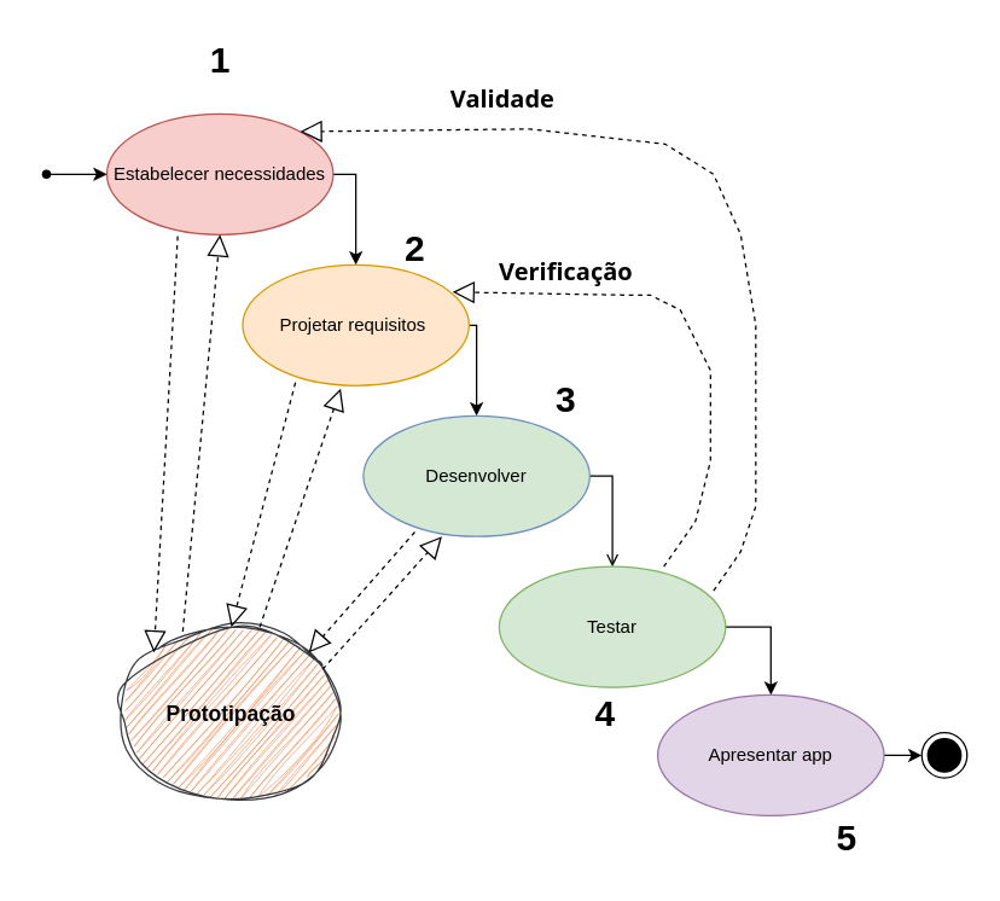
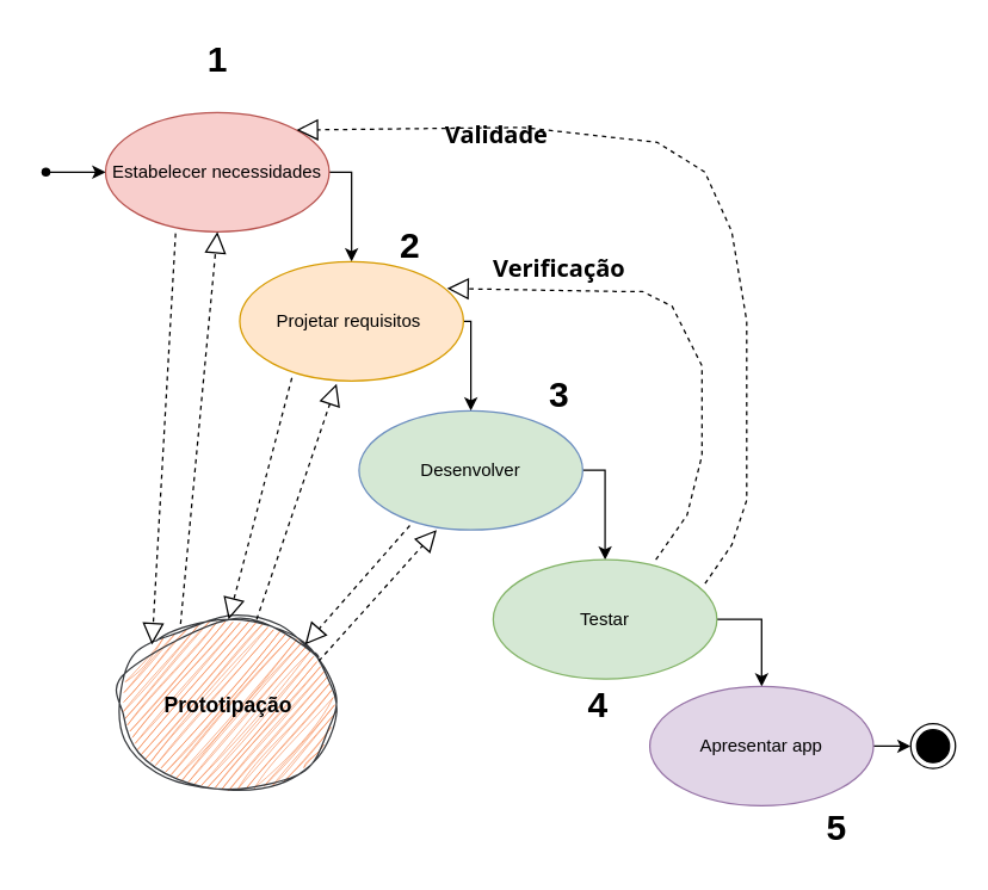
  <mxCell id="0" />
  <mxCell id="1" parent="0" />
  <mxCell id="2" style="edgeStyle=orthogonalEdgeStyle;rounded=0;orthogonalLoop=1;jettySize=auto;html=1;entryX=0.5;entryY=0;entryDx=0;entryDy=0;fontFamily=Helvetica;fontSize=12;fontColor=#ffffff;exitX=1;exitY=0.5;exitDx=0;exitDy=0;" edge="1" parent="1" source="3" target="7"><mxGeometry relative="1" as="geometry"><Array as="points"><mxPoint x="235" y="115" /></Array></mxGeometry></mxCell>
  <mxCell id="3" value="&lt;font style=&quot;vertical-align: inherit;&quot;&gt;&lt;font style=&quot;vertical-align: inherit;&quot;&gt;Estabelecer necessidades&lt;/font&gt;&lt;/font&gt;" style="ellipse;whiteSpace=wrap;html=1;fillColor=#f8cecc;strokeColor=#b85450;gradientColor=none;shadow=0;" vertex="1" parent="1"><mxGeometry x="70" y="75" width="150" height="80" as="geometry" /></mxCell>
  <mxCell id="4" style="edgeStyle=orthogonalEdgeStyle;rounded=0;orthogonalLoop=1;jettySize=auto;html=1;entryX=0;entryY=0.5;entryDx=0;entryDy=0;" edge="1" parent="1" source="5" target="3"><mxGeometry relative="1" as="geometry" /></mxCell>
  <mxCell id="5" value="" style="shape=waypoint;sketch=0;fillStyle=solid;size=6;pointerEvents=1;points=[];fillColor=none;resizable=0;rotatable=0;perimeter=centerPerimeter;snapToPoint=1;" vertex="1" parent="1"><mxGeometry x="20" y="105" width="20" height="20" as="geometry" /></mxCell>
  <mxCell id="6" style="edgeStyle=orthogonalEdgeStyle;rounded=0;orthogonalLoop=1;jettySize=auto;html=1;entryX=0.5;entryY=0;entryDx=0;entryDy=0;fontFamily=Helvetica;fontSize=12;fontColor=#ffffff;" edge="1" parent="1" source="7" target="9"><mxGeometry relative="1" as="geometry"><Array as="points"><mxPoint x="315" y="215" /></Array></mxGeometry></mxCell>
  <mxCell id="7" value="Projetar requisitos&amp;nbsp;" style="ellipse;whiteSpace=wrap;html=1;fillColor=#ffe6cc;strokeColor=#d79b00;shadow=0;" vertex="1" parent="1"><mxGeometry x="160" y="175" width="150" height="80" as="geometry" /></mxCell>
- <mxCell id="8" style="edgeStyle=orthogonalEdgeStyle;rounded=0;orthogonalLoop=1;jettySize=auto;html=1;entryX=0.5;entryY=0;entryDx=0;entryDy=0;fontFamily=Helvetica;fontSize=12;fontColor=#ffffff;endArrow=open;" edge="1" parent="1" source="9" target="11"><mxGeometry relative="1" as="geometry"><Array as="points"><mxPoint x="405" y="315" /></Array></mxGeometry></mxCell>
+ <mxCell id="8" style="edgeStyle=orthogonalEdgeStyle;rounded=0;orthogonalLoop=1;jettySize=auto;html=1;entryX=0.5;entryY=0;entryDx=0;entryDy=0;fontFamily=Helvetica;fontSize=12;fontColor=#ffffff;" edge="1" parent="1" source="9" target="11"><mxGeometry relative="1" as="geometry"><Array as="points"><mxPoint x="405" y="315" /></Array></mxGeometry></mxCell>
  <mxCell id="9" value="Desenvolver" style="ellipse;whiteSpace=wrap;html=1;fillColor=#d5e8d4;strokeColor=#6c8ebf;shadow=0;" vertex="1" parent="1"><mxGeometry x="240" y="275" width="150" height="80" as="geometry" /></mxCell>
  <mxCell id="10" style="edgeStyle=orthogonalEdgeStyle;rounded=0;orthogonalLoop=1;jettySize=auto;html=1;entryX=0.5;entryY=0;entryDx=0;entryDy=0;fontFamily=Helvetica;fontSize=12;fontColor=#ffffff;" edge="1" parent="1" source="11" target="13"><mxGeometry relative="1" as="geometry"><Array as="points"><mxPoint x="510" y="415" /></Array></mxGeometry></mxCell>
  <mxCell id="11" value="Testar" style="ellipse;whiteSpace=wrap;html=1;fillColor=#d5e8d4;strokeColor=#82b366;shadow=0;" vertex="1" parent="1"><mxGeometry x="330" y="375" width="150" height="80" as="geometry" /></mxCell>
  <mxCell id="12" value="" style="edgeStyle=orthogonalEdgeStyle;rounded=0;orthogonalLoop=1;jettySize=auto;html=1;entryX=0;entryY=0.5;entryDx=0;entryDy=0;" edge="1" parent="1" source="13" target="14"><mxGeometry relative="1" as="geometry"><mxPoint x="920" y="115" as="targetPoint" /></mxGeometry></mxCell>
  <mxCell id="13" value="Apresentar app" style="ellipse;whiteSpace=wrap;html=1;fillColor=#e1d5e7;strokeColor=#9673a6;shadow=0;" vertex="1" parent="1"><mxGeometry x="435" y="460" width="150" height="80" as="geometry" /></mxCell>
  <mxCell id="14" value="" style="ellipse;html=1;shape=endState;fillColor=strokeColor;" vertex="1" parent="1"><mxGeometry x="610" y="485" width="30" height="30" as="geometry" /></mxCell>
  <mxCell id="15" value="1" style="text;strokeColor=none;fillColor=none;html=1;fontSize=24;fontStyle=1;verticalAlign=middle;align=center;" vertex="1" parent="1"><mxGeometry x="95" y="20" width="100" height="40" as="geometry" /></mxCell>
  <mxCell id="16" value="2" style="text;strokeColor=none;fillColor=none;html=1;fontSize=24;fontStyle=1;verticalAlign=middle;align=center;" vertex="1" parent="1"><mxGeometry x="224" y="145" width="100" height="40" as="geometry" /></mxCell>
  <mxCell id="17" value="5" style="text;strokeColor=none;fillColor=none;html=1;fontSize=24;fontStyle=1;verticalAlign=middle;align=center;" vertex="1" parent="1"><mxGeometry x="510" y="535" width="100" height="40" as="geometry" /></mxCell>
  <mxCell id="18" value="4" style="text;strokeColor=none;fillColor=none;html=1;fontSize=24;fontStyle=1;verticalAlign=middle;align=center;" vertex="1" parent="1"><mxGeometry x="350" y="452.5" width="100" height="40" as="geometry" /></mxCell>
  <mxCell id="19" value="3" style="text;strokeColor=none;fillColor=none;html=1;fontSize=24;fontStyle=1;verticalAlign=middle;align=center;" vertex="1" parent="1"><mxGeometry x="324" y="245" width="100" height="40" as="geometry" /></mxCell>
  <mxCell id="20" value="&lt;b&gt;&lt;font style=&quot;font-size: 14px;&quot;&gt;Prototipação&lt;/font&gt;&lt;/b&gt;" style="ellipse;whiteSpace=wrap;html=1;fillColor=#F58851;strokeColor=#36393d;sketch=1;curveFitting=1;jiggle=2;shadow=0;" vertex="1" parent="1"><mxGeometry x="80" y="415" width="145" height="115" as="geometry" /></mxCell>
- <mxCell id="21" value="&lt;span style=&quot;font-family: Söhne, ui-sans-serif, system-ui, -apple-system, &amp;quot;Segoe UI&amp;quot;, Roboto, Ubuntu, Cantarell, &amp;quot;Noto Sans&amp;quot;, sans-serif, &amp;quot;Helvetica Neue&amp;quot;, Arial, &amp;quot;Apple Color Emoji&amp;quot;, &amp;quot;Segoe UI Emoji&amp;quot;, &amp;quot;Segoe UI Symbol&amp;quot;, &amp;quot;Noto Color Emoji&amp;quot;; font-size: 16px; text-align: left; white-space-collapse: preserve;&quot;&gt;&lt;b&gt;Validade&lt;/b&gt;&lt;/span&gt;" style="text;html=1;strokeColor=none;fillColor=none;align=center;verticalAlign=middle;whiteSpace=wrap;overflow=hidden;" vertex="1" parent="1"><mxGeometry x="275" y="45" width="115" height="40" as="geometry" /></mxCell>
+ <mxCell id="21" value="&lt;span style=&quot;font-family: Söhne, ui-sans-serif, system-ui, -apple-system, &amp;quot;Segoe UI&amp;quot;, Roboto, Ubuntu, Cantarell, &amp;quot;Noto Sans&amp;quot;, sans-serif, &amp;quot;Helvetica Neue&amp;quot;, Arial, &amp;quot;Apple Color Emoji&amp;quot;, &amp;quot;Segoe UI Emoji&amp;quot;, &amp;quot;Segoe UI Symbol&amp;quot;, &amp;quot;Noto Color Emoji&amp;quot;; font-size: 16px; text-align: left; white-space-collapse: preserve;&quot;&gt;&lt;b&gt;Validade&lt;/b&gt;&lt;/span&gt;" style="text;html=1;strokeColor=none;fillColor=none;align=center;verticalAlign=middle;whiteSpace=wrap;overflow=hidden;" vertex="1" parent="1"><mxGeometry x="275" y="70" width="115" height="40" as="geometry" /></mxCell>
  <mxCell id="22" value="&lt;span style=&quot;font-family: Söhne, ui-sans-serif, system-ui, -apple-system, &amp;quot;Segoe UI&amp;quot;, Roboto, Ubuntu, Cantarell, &amp;quot;Noto Sans&amp;quot;, sans-serif, &amp;quot;Helvetica Neue&amp;quot;, Arial, &amp;quot;Apple Color Emoji&amp;quot;, &amp;quot;Segoe UI Emoji&amp;quot;, &amp;quot;Segoe UI Symbol&amp;quot;, &amp;quot;Noto Color Emoji&amp;quot;; font-size: 16px; text-align: left; white-space-collapse: preserve;&quot;&gt;&lt;b&gt;Verificação&lt;/b&gt;&lt;/span&gt;" style="text;html=1;strokeColor=none;fillColor=none;align=center;verticalAlign=middle;whiteSpace=wrap;overflow=hidden;" vertex="1" parent="1"><mxGeometry x="316.5" y="165" width="115" height="30" as="geometry" /></mxCell>
  <mxCell id="23" value="" style="endArrow=block;dashed=1;endFill=0;endSize=12;html=1;rounded=0;fontFamily=Helvetica;fontSize=12;fontColor=#ffffff;exitX=0.278;exitY=0.026;exitDx=0;exitDy=0;exitPerimeter=0;entryX=0.5;entryY=1;entryDx=0;entryDy=0;" edge="1" parent="1" source="20" target="3"><mxGeometry width="160" relative="1" as="geometry"><mxPoint x="150" y="295" as="sourcePoint" /><mxPoint x="310" y="295" as="targetPoint" /></mxGeometry></mxCell>
  <mxCell id="24" value="" style="endArrow=block;dashed=1;endFill=0;endSize=12;html=1;rounded=0;fontFamily=Helvetica;fontSize=12;fontColor=#ffffff;exitX=0.313;exitY=1.013;exitDx=0;exitDy=0;entryX=0;entryY=0;entryDx=0;entryDy=0;exitPerimeter=0;" edge="1" parent="1" source="3" target="20"><mxGeometry width="160" relative="1" as="geometry"><mxPoint x="123" y="436" as="sourcePoint" /><mxPoint x="100" y="435" as="targetPoint" /></mxGeometry></mxCell>
  <mxCell id="25" value="" style="endArrow=block;dashed=1;endFill=0;endSize=12;html=1;rounded=0;fontFamily=Helvetica;fontSize=12;fontColor=#ffffff;entryX=0.433;entryY=1.025;entryDx=0;entryDy=0;entryPerimeter=0;exitX=0.63;exitY=0;exitDx=0;exitDy=0;exitPerimeter=0;" edge="1" parent="1" source="20" target="7"><mxGeometry width="160" relative="1" as="geometry"><mxPoint x="225" y="375" as="sourcePoint" /><mxPoint x="220" y="285" as="targetPoint" /></mxGeometry></mxCell>
  <mxCell id="26" value="" style="endArrow=block;dashed=1;endFill=0;endSize=12;html=1;rounded=0;fontFamily=Helvetica;fontSize=12;fontColor=#ffffff;entryX=0.5;entryY=0;entryDx=0;entryDy=0;exitX=0.233;exitY=0.975;exitDx=0;exitDy=0;exitPerimeter=0;" edge="1" parent="1" source="7" target="20"><mxGeometry width="160" relative="1" as="geometry"><mxPoint x="144.5" y="453" as="sourcePoint" /><mxPoint x="144.5" y="295" as="targetPoint" /></mxGeometry></mxCell>
  <mxCell id="27" value="" style="endArrow=block;dashed=1;endFill=0;endSize=12;html=1;rounded=0;fontFamily=Helvetica;fontSize=12;fontColor=#ffffff;exitX=0.917;exitY=0.243;exitDx=0;exitDy=0;exitPerimeter=0;entryX=0.347;entryY=1;entryDx=0;entryDy=0;entryPerimeter=0;" edge="1" parent="1" source="20" target="9"><mxGeometry width="160" relative="1" as="geometry"><mxPoint x="290" y="515" as="sourcePoint" /><mxPoint x="290" y="365" as="targetPoint" /></mxGeometry></mxCell>
  <mxCell id="28" value="" style="endArrow=block;dashed=1;endFill=0;endSize=12;html=1;rounded=0;fontFamily=Helvetica;fontSize=12;fontColor=#ffffff;entryX=1;entryY=0;entryDx=0;entryDy=0;exitX=0.227;exitY=0.963;exitDx=0;exitDy=0;exitPerimeter=0;" edge="1" parent="1" source="9" target="20"><mxGeometry width="160" relative="1" as="geometry"><mxPoint x="262" y="343" as="sourcePoint" /><mxPoint x="302" y="365" as="targetPoint" /></mxGeometry></mxCell>
  <mxCell id="29" value="" style="endArrow=block;dashed=1;endFill=0;endSize=12;html=1;rounded=0;fontFamily=Helvetica;fontSize=12;fontColor=#ffffff;exitX=0.947;exitY=0.2;exitDx=0;exitDy=0;exitPerimeter=0;entryX=1;entryY=0;entryDx=0;entryDy=0;" edge="1" parent="1" source="11" target="3"><mxGeometry width="160" relative="1" as="geometry"><mxPoint x="500" y="323" as="sourcePoint" /><mxPoint x="501" y="235" as="targetPoint" /><Array as="points"><mxPoint x="490" y="365" /><mxPoint x="500" y="335" /><mxPoint x="500" y="275" /><mxPoint x="500" y="215" /><mxPoint x="490" y="155" /><mxPoint x="472" y="115" /><mxPoint x="440" y="95" /><mxPoint x="350" y="85" /></Array></mxGeometry></mxCell>
  <mxCell id="30" value="" style="endArrow=block;dashed=1;endFill=0;endSize=12;html=1;rounded=0;fontFamily=Helvetica;fontSize=12;fontColor=#ffffff;entryX=0.927;entryY=0.225;entryDx=0;entryDy=0;exitX=0.727;exitY=0;exitDx=0;exitDy=0;exitPerimeter=0;entryPerimeter=0;" edge="1" parent="1" source="11" target="7"><mxGeometry width="160" relative="1" as="geometry"><mxPoint x="451.92" y="375" as="sourcePoint" /><mxPoint x="300.003" y="186.716" as="targetPoint" /><Array as="points"><mxPoint x="460" y="345" /><mxPoint x="470" y="305" /><mxPoint x="470" y="275" /><mxPoint x="470" y="245" /><mxPoint x="460" y="225" /><mxPoint x="450" y="205" /><mxPoint x="430" y="195" /><mxPoint x="411.97" y="195" /></Array></mxGeometry></mxCell>
